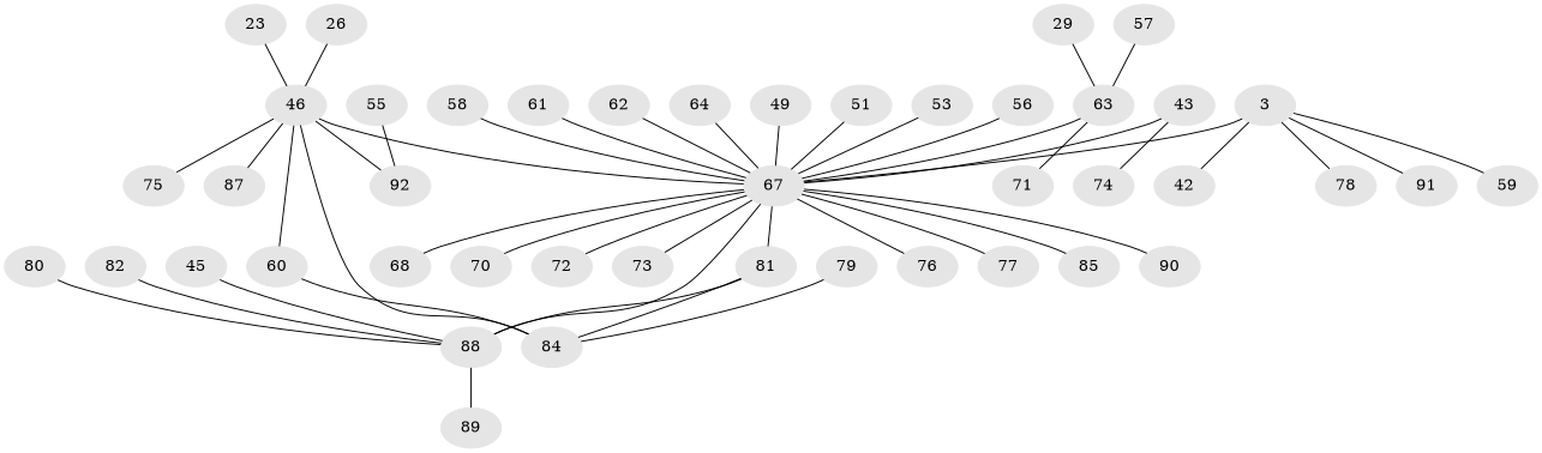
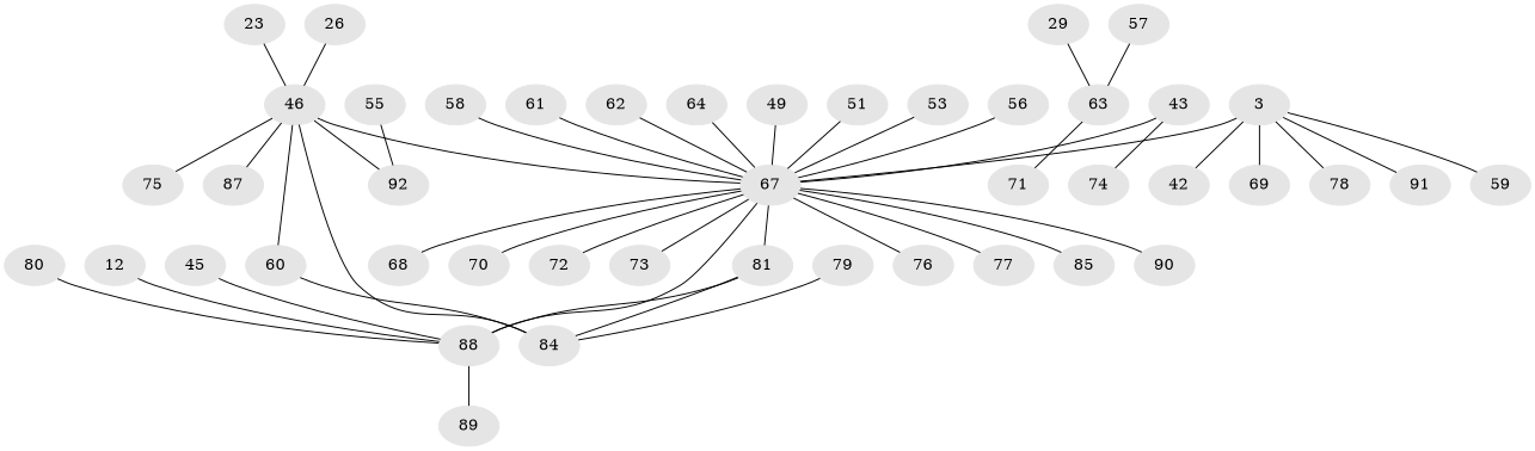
  graph {
    node [color=gray90 style=filled]
    3 [super="+1"]
    n2 [label=59]
    42 [super="+31"]
    67 [super="+8+50+20"]
+   69
    78
    91
    88 [super="+65+11+25+32+34+41"]
    81 [super="+12"]
    68
    70
    72 [super="+37+59"]
    73
    76
    77
    85
    90
    46 [super="+35+38"]
    60
    75 [super="+48"]
    84 [super="+83+33+47"]
    87
    92
    23
    26
    63 [super="+6"]
    71
    29
    43
    74
    89 [super="+86"]
    45
    49 [super="+44"]
    51
    n35 [label=53]
    55
    56 [super="+28"]
    57 [super="+40"]
    58
    61
    62 [super="+53"]
    64
    79
    80
-   82
+   82 [label=12]
    3 -- n2
    3 -- 42
    3 -- 67 [weight=5]
+   3 -- 69
    3 -- 78
    3 -- 91
    67 -- 88 [weight=3]
    67 -- 81
    67 -- 68
    67 -- 70
    67 -- 72
    67 -- 73
    67 -- 76
    67 -- 77
    67 -- 85
    67 -- 90
    88 -- 89
    81 -- 88 [weight=4]
    81 -- 84
    46 -- 67 [weight=7]
    46 -- 60
    46 -- 75
    46 -- 84 [weight=4]
    46 -- 87
    46 -- 92
    60 -- 84 [weight=2]
    23 -- 46
    26 -- 46
-   63 -- 67 [weight=6]
    63 -- 71
    29 -- 63
    43 -- 67
    43 -- 74
    45 -- 88
    49 -- 67
    51 -- 67
    n35 -- 67
    55 -- 92
    56 -- 67
    57 -- 63
    58 -- 67
    61 -- 67
    62 -- 67 [weight=2]
    64 -- 67
    79 -- 84
    80 -- 88
    82 -- 88
  }
